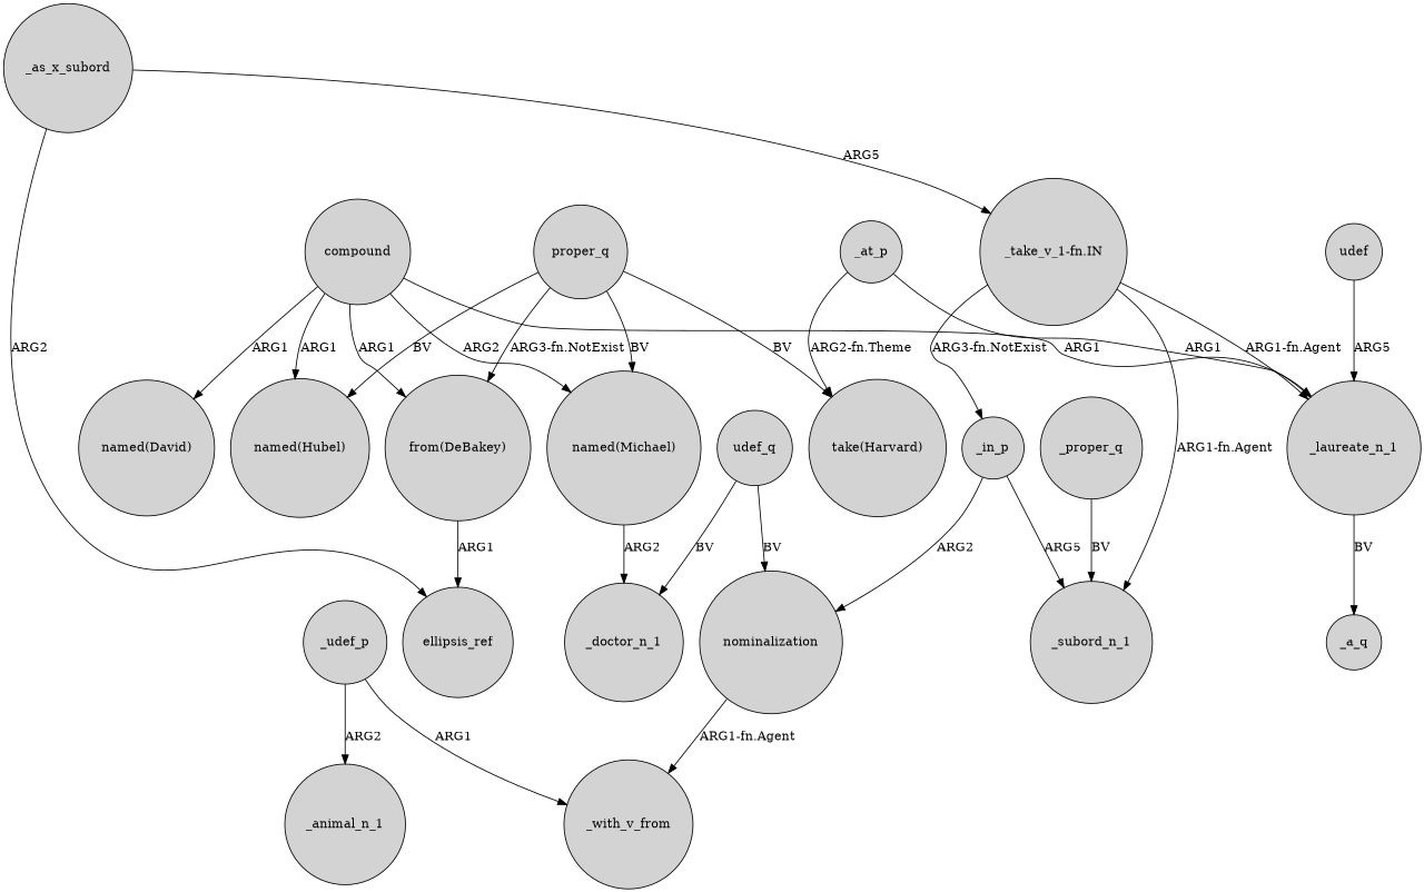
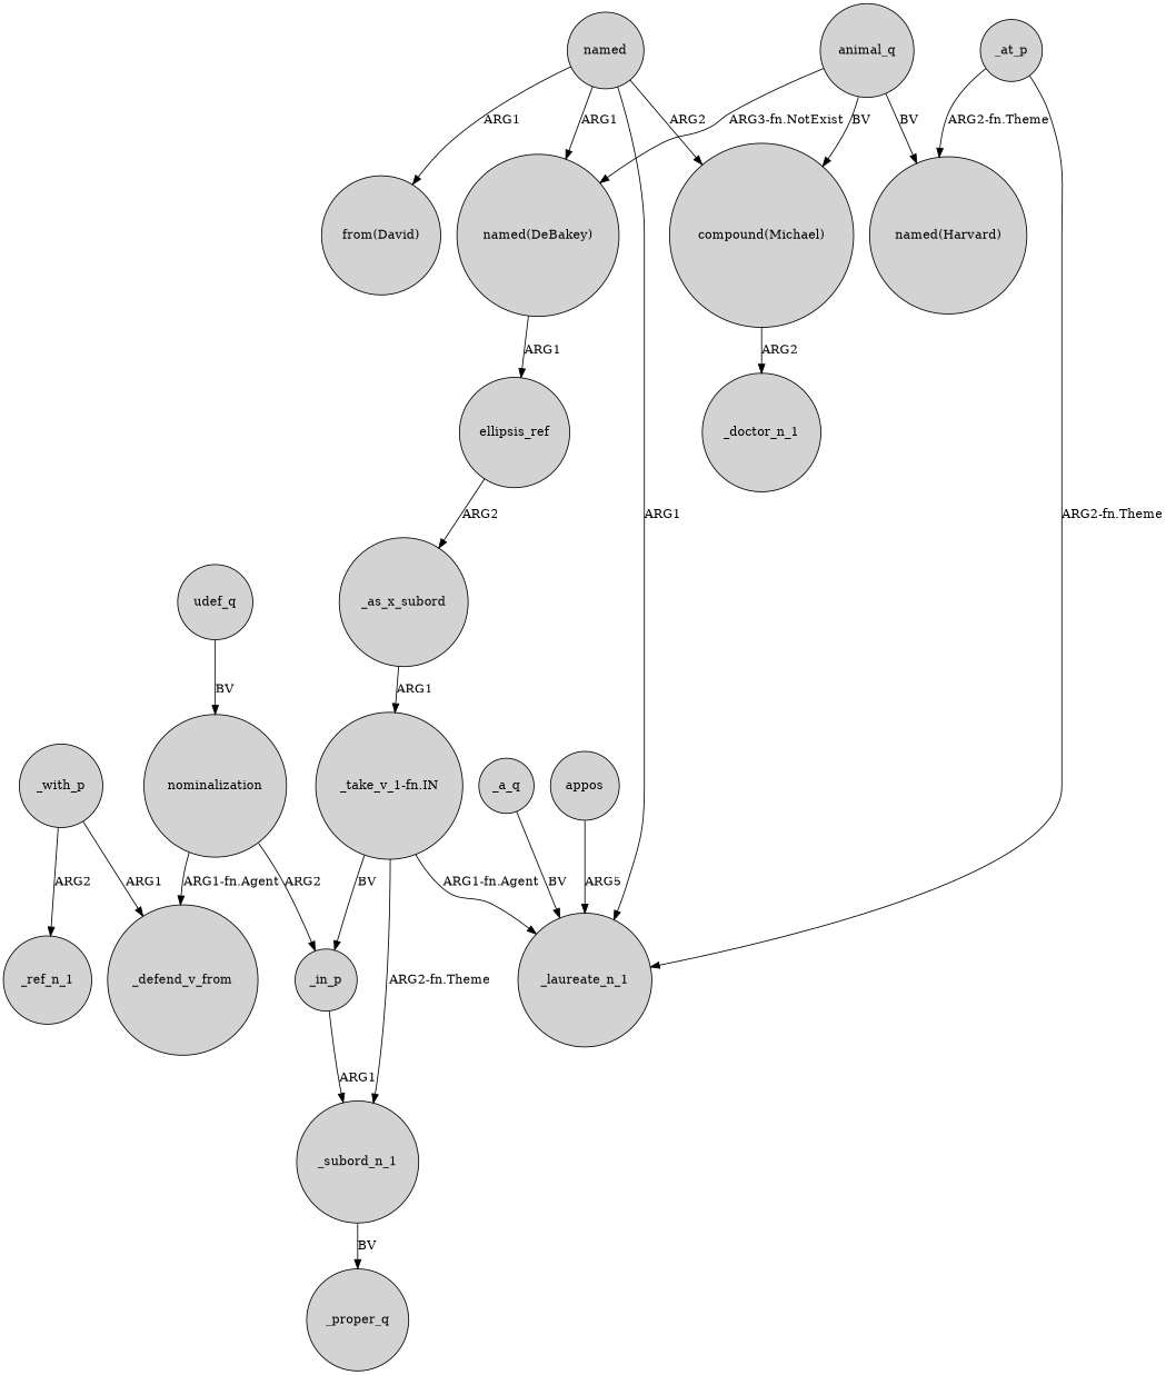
  digraph {
    node [shape=circle style=filled]
-   _with_p [label=_udef_p]
-   _defend_v_from [label=_with_v_from]
-   _animal_n_1
-   compound
-   "named(Hubel)"
+   _with_p
+   _defend_v_from
+   _animal_n_1 [label=_ref_n_1]
+   compound [label=named]
    _laureate_n_1
-   "named(DeBakey)" [label="from(DeBakey)"]
-   "named(Michael)"
-   "named(David)"
+   "named(DeBakey)"
+   "named(Michael)" [label="compound(Michael)"]
+   "named(David)" [label="from(David)"]
    ellipsis_ref
    _doctor_n_1
    _a_q
    udef_q
    nominalization
-   proper_q
-   "named(Harvard)" [label="take(Harvard)"]
+   proper_q [label=animal_q]
+   "named(Harvard)"
    "_take_v_1-fn.IN"
    _in_p
    n19 [label=_subord_n_1]
    _as_x_subord
-   appos [label=udef]
+   appos
    _at_p
    n23 [label=_proper_q]
    _with_p -> _defend_v_from [label=ARG1]
    _with_p -> _animal_n_1 [label=ARG2]
-   compound -> "named(Hubel)" [label=ARG1]
    compound -> _laureate_n_1 [label=ARG1]
    compound -> "named(DeBakey)" [label=ARG1]
    compound -> "named(Michael)" [label=ARG2]
    compound -> "named(David)" [label=ARG1]
    "named(DeBakey)" -> ellipsis_ref [label=ARG1]
    "named(Michael)" -> _doctor_n_1 [label=ARG2]
-   _laureate_n_1 -> _a_q [label=BV]
-   udef_q -> _doctor_n_1 [label=BV]
+   _a_q -> _laureate_n_1 [label=BV]
    udef_q -> nominalization [label=BV]
    nominalization -> _defend_v_from [label="ARG1-fn.Agent"]
-   proper_q -> "named(Hubel)" [label=BV]
    proper_q -> "named(DeBakey)" [label="ARG3-fn.NotExist"]
    proper_q -> "named(Michael)" [label=BV]
    proper_q -> "named(Harvard)" [label=BV]
    "_take_v_1-fn.IN" -> _laureate_n_1 [label="ARG1-fn.Agent"]
-   "_take_v_1-fn.IN" -> _in_p [label="ARG3-fn.NotExist"]
-   "_take_v_1-fn.IN" -> n19 [label="ARG1-fn.Agent"]
-   _in_p -> nominalization [label=ARG2]
-   _in_p -> n19 [label=ARG5]
-   _as_x_subord -> ellipsis_ref [label=ARG2]
-   _as_x_subord -> "_take_v_1-fn.IN" [label=ARG5]
+   "_take_v_1-fn.IN" -> _in_p [label=BV]
+   "_take_v_1-fn.IN" -> n19 [label="ARG2-fn.Theme"]
+   nominalization -> _in_p [label=ARG2]
+   _in_p -> n19 [label=ARG1]
+   ellipsis_ref -> _as_x_subord [label=ARG2]
+   _as_x_subord -> "_take_v_1-fn.IN" [label=ARG1]
    appos -> _laureate_n_1 [label=ARG5]
-   _at_p -> _laureate_n_1 [label=ARG1]
+   _at_p -> _laureate_n_1 [label="ARG2-fn.Theme"]
    _at_p -> "named(Harvard)" [label="ARG2-fn.Theme"]
-   n23 -> n19 [label=BV]
+   n19 -> n23 [label=BV]
  }
